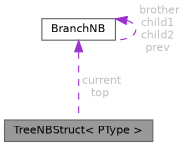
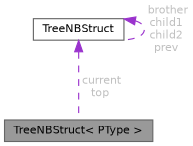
  digraph {
    node [color=gray40 fontname=Helvetica fontsize=10 shape=box style=filled]
    edge [color=darkorchid3 dir=back fontcolor=grey fontname=Helvetica fontsize=10 labelfontname=Helvetica labelfontsize=10 style=dashed]
    n1 [fillcolor=grey60 fontcolor=black height=0.2 label="TreeNBStruct\< PType \>" width=0.4]
-   n2 [fillcolor=white height=0.2 label=BranchNB width=0.4]
+   n2 [fillcolor=white height=0.2 label=TreeNBStruct width=0.4]
    n2 -> n1 [label=" current\ntop"]
    n2 -> n2 [label=" brother\nchild1\nchild2\nprev"]
  }
